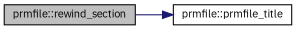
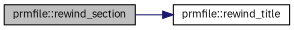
  digraph {
    rankdir=LR
    fontname="IBM Plex Sans"
    node [color=black fontname="IBM Plex Sans" fontsize=10 shape=record style=filled]
    n1 [fillcolor=grey75 fontcolor=black height=0.2 label="prmfile::rewind_section" width=0.4]
-   n2 [fillcolor=white height=0.2 label="prmfile::prmfile_title" width=0.4]
+   n2 [fillcolor=white height=0.2 label="prmfile::rewind_title" width=0.4]
    n1 -> n2 [color=midnightblue fontname="IBM Plex Sans" fontsize=10 labelfontname=Helvetica labelfontsize=10 style=solid]
  }
